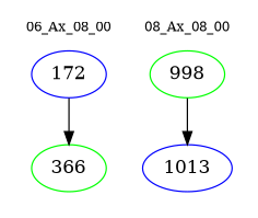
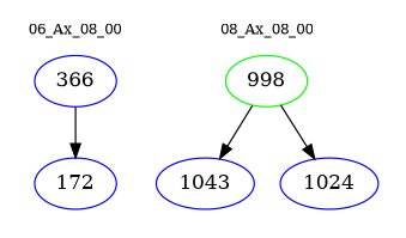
  digraph {
    node [color=blue]
    edge [color=black]
-   n1 [color=green label=366]
+   n1 [label=366]
    n2 [label=172]
    n3 [color=green label=998]
-   n4 [label=1013]
+   n4 [label=1043]
+   n5 [label=1024]
    subgraph cluster_1 {
      color=white
      fontsize=10
      label="06_Ax_08_00"
      n1
      n2
    }
    subgraph cluster_2 {
      color=white
      fontsize=10
      label="08_Ax_08_00"
      n3
      n4
+     n5
    }
-   n2 -> n1
+   n1 -> n2
    n3 -> n4
+   n3 -> n5
  }
